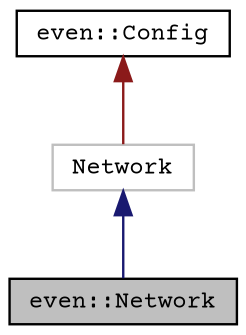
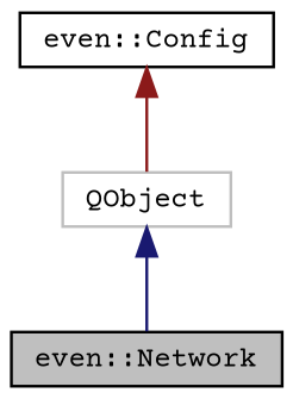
  digraph {
    fontname="Courier Prime"
    node [color=black fillcolor=white fontname="Courier Prime" fontsize=10 shape=record style=filled]
    edge [dir=back fontname="Courier Prime" fontsize=10 labelfontname=Helvetica labelfontsize=10 style=solid]
    n1 [fillcolor=grey75 fontcolor=black height=0.2 label="even::Network" width=0.4]
-   n2 [color=grey75 height=0.2 label=Network width=0.4]
+   n2 [color=grey75 height=0.2 label=QObject width=0.4]
    n3 [height=0.2 label="even::Config" width=0.4]
    n2 -> n1 [color=midnightblue]
    n3 -> n2 [color=firebrick4]
  }
